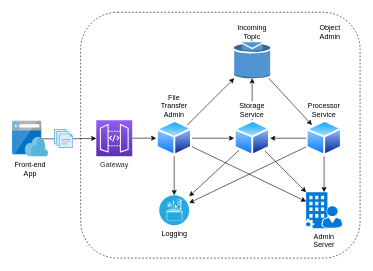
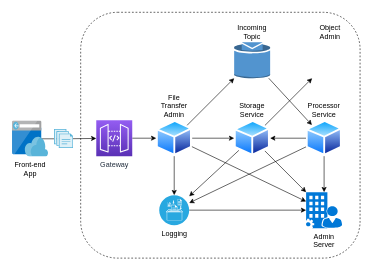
  <mxCell id="0" />
  <mxCell id="1" parent="0" />
  <mxCell id="2" value="" style="rounded=1;whiteSpace=wrap;html=1;dashed=1;" parent="1" vertex="1"><mxGeometry x="134" y="20" width="466" height="410" as="geometry" /></mxCell>
  <mxCell id="3" value="" style="rounded=0;orthogonalLoop=1;jettySize=auto;html=1;" parent="1" source="4" target="6" edge="1"><mxGeometry relative="1" as="geometry" /></mxCell>
  <mxCell id="4" value="Front-end App" style="html=1;perimeter=none;align=center;shadow=0;dashed=0;image;fontSize=12;image=img/lib/mscae/App_Service_Frontend.svg;whiteSpace=wrap;" parent="1" vertex="1"><mxGeometry x="20" y="201" width="60" height="60" as="geometry" /></mxCell>
  <mxCell id="5" value="" style="rounded=0;orthogonalLoop=1;jettySize=auto;html=1;" parent="1" source="6" target="8" edge="1"><mxGeometry relative="1" as="geometry"><mxPoint x="112" y="230" as="sourcePoint" /></mxGeometry></mxCell>
  <mxCell id="6" value="" style="html=1;perimeter=none;align=center;shadow=0;dashed=0;image;fontSize=12;image=img/lib/mscae/Files.svg;" parent="1" vertex="1"><mxGeometry x="90" y="215" width="32" height="32" as="geometry" /></mxCell>
  <mxCell id="7" value="" style="rounded=0;orthogonalLoop=1;jettySize=auto;html=1;" parent="1" source="8" target="15" edge="1"><mxGeometry relative="1" as="geometry" /></mxCell>
  <mxCell id="8" value="Gateway" style="outlineConnect=0;fontColor=#232F3E;gradientColor=#945DF2;gradientDirection=north;fillColor=#5A30B5;strokeColor=#ffffff;dashed=0;verticalLabelPosition=bottom;verticalAlign=top;align=center;html=1;fontSize=12;fontStyle=0;aspect=fixed;shape=mxgraph.aws4.resourceIcon;resIcon=mxgraph.aws4.api_gateway;" parent="1" vertex="1"><mxGeometry x="160" y="200" width="60" height="60" as="geometry" /></mxCell>
- <mxCell id="9" value="" style="edgeStyle=none;rounded=0;orthogonalLoop=1;jettySize=auto;html=1;" parent="1" source="27" target="22" edge="1"><mxGeometry relative="1" as="geometry" /></mxCell>
+ <mxCell id="9" value="" style="edgeStyle=none;rounded=0;orthogonalLoop=1;jettySize=auto;html=1;" parent="1" source="27" target="16" edge="1"><mxGeometry relative="1" as="geometry" /></mxCell>
  <mxCell id="10" value="" style="edgeStyle=none;rounded=0;orthogonalLoop=1;jettySize=auto;html=1;" parent="1" source="15" target="22" edge="1"><mxGeometry relative="1" as="geometry" /></mxCell>
+ <mxCell id="11" value="" style="edgeStyle=none;rounded=0;orthogonalLoop=1;jettySize=auto;html=1;" parent="1" source="24" target="23" edge="1"><mxGeometry relative="1" as="geometry" /></mxCell>
  <mxCell id="12" value="" style="rounded=0;orthogonalLoop=1;jettySize=auto;html=1;" edge="1" parent="1" source="15" target="27"><mxGeometry relative="1" as="geometry" /></mxCell>
  <mxCell id="13" value="" style="edgeStyle=none;rounded=0;orthogonalLoop=1;jettySize=auto;html=1;" edge="1" parent="1" source="15" target="23"><mxGeometry relative="1" as="geometry" /></mxCell>
  <mxCell id="14" value="" style="edgeStyle=none;rounded=0;orthogonalLoop=1;jettySize=auto;html=1;" edge="1" parent="1" source="15" target="24"><mxGeometry relative="1" as="geometry" /></mxCell>
  <mxCell id="15" value="File Transfer Admin" style="perimeter=ellipsePerimeter;html=1;align=center;shadow=0;dashed=0;spacingTop=3;image;image=img/lib/active_directory/generic_node.svg;labelPosition=center;verticalLabelPosition=top;verticalAlign=bottom;whiteSpace=wrap;" parent="1" vertex="1"><mxGeometry x="260" y="200" width="60" height="60" as="geometry" /></mxCell>
  <mxCell id="16" value="Object Admin" style="shape=image;html=1;verticalAlign=bottom;verticalLabelPosition=top;labelBackgroundColor=#ffffff;imageAspect=0;aspect=fixed;image=https://cdn0.iconfinder.com/data/icons/daily-boxes/150/tools-box-128.png;whiteSpace=wrap;labelPosition=center;align=center;" parent="1" vertex="1"><mxGeometry x="520" y="70" width="60" height="60" as="geometry" /></mxCell>
  <mxCell id="17" value="" style="edgeStyle=none;rounded=0;orthogonalLoop=1;jettySize=auto;html=1;" parent="1" source="20" target="27" edge="1"><mxGeometry relative="1" as="geometry" /></mxCell>
  <mxCell id="18" value="" style="edgeStyle=none;rounded=0;orthogonalLoop=1;jettySize=auto;html=1;" parent="1" source="20" target="24" edge="1"><mxGeometry relative="1" as="geometry" /></mxCell>
  <mxCell id="19" value="" style="edgeStyle=none;rounded=0;orthogonalLoop=1;jettySize=auto;html=1;" parent="1" source="20" target="23" edge="1"><mxGeometry relative="1" as="geometry" /></mxCell>
  <mxCell id="20" value="Processor Service" style="perimeter=ellipsePerimeter;html=1;align=center;shadow=0;dashed=0;spacingTop=3;image;image=img/lib/active_directory/generic_node.svg;labelPosition=center;verticalLabelPosition=top;verticalAlign=bottom;whiteSpace=wrap;" parent="1" vertex="1"><mxGeometry x="510" y="200" width="60" height="60" as="geometry" /></mxCell>
  <mxCell id="21" value="" style="edgeStyle=none;rounded=0;orthogonalLoop=1;jettySize=auto;html=1;" parent="1" source="22" target="20" edge="1"><mxGeometry relative="1" as="geometry"><mxPoint x="589.5" y="217" as="targetPoint" /></mxGeometry></mxCell>
  <mxCell id="22" value="Incoming Topic" style="outlineConnect=0;dashed=0;verticalLabelPosition=top;verticalAlign=bottom;align=center;html=1;shape=mxgraph.aws3.topic;fillColor=#5294CF;gradientColor=none;whiteSpace=wrap;labelPosition=center;" parent="1" vertex="1"><mxGeometry x="390" y="70" width="60" height="60" as="geometry" /></mxCell>
  <mxCell id="23" value="Admin Server" style="pointerEvents=1;shadow=0;dashed=0;html=1;strokeColor=none;labelPosition=center;verticalLabelPosition=bottom;verticalAlign=top;align=center;shape=mxgraph.mscae.opsmanager.configuration_manager;fillColor=#0078D7;whiteSpace=wrap;" parent="1" vertex="1"><mxGeometry x="510" y="320" width="60" height="60" as="geometry" /></mxCell>
  <mxCell id="24" value="Logging" style="verticalLabelPosition=bottom;html=1;fillColor=#28A8E0;verticalAlign=top;points=[[0.145,0.145,0],[0.856,0.145,0],[0.855,0.855,0],[0.145,0.855,0],[0.5,0,0], [1,0.5,0], [0.5,1,0],[0,0.5,0]];pointerEvents=1;align=center;shape=mxgraph.cisco_safe.capability.logging_reporting;labelPosition=center;" parent="1" vertex="1"><mxGeometry x="265" y="325" width="50" height="50" as="geometry" /></mxCell>
  <mxCell id="25" value="" style="edgeStyle=none;rounded=0;orthogonalLoop=1;jettySize=auto;html=1;" edge="1" parent="1" source="27" target="24"><mxGeometry relative="1" as="geometry" /></mxCell>
  <mxCell id="26" value="" style="edgeStyle=none;rounded=0;orthogonalLoop=1;jettySize=auto;html=1;" edge="1" parent="1" source="27" target="23"><mxGeometry relative="1" as="geometry" /></mxCell>
  <mxCell id="27" value="Storage Service" style="perimeter=ellipsePerimeter;html=1;align=center;shadow=0;dashed=0;spacingTop=3;image;image=img/lib/active_directory/generic_node.svg;labelPosition=center;verticalLabelPosition=top;verticalAlign=bottom;whiteSpace=wrap;" vertex="1" parent="1"><mxGeometry x="390" y="200" width="60" height="60" as="geometry" /></mxCell>
